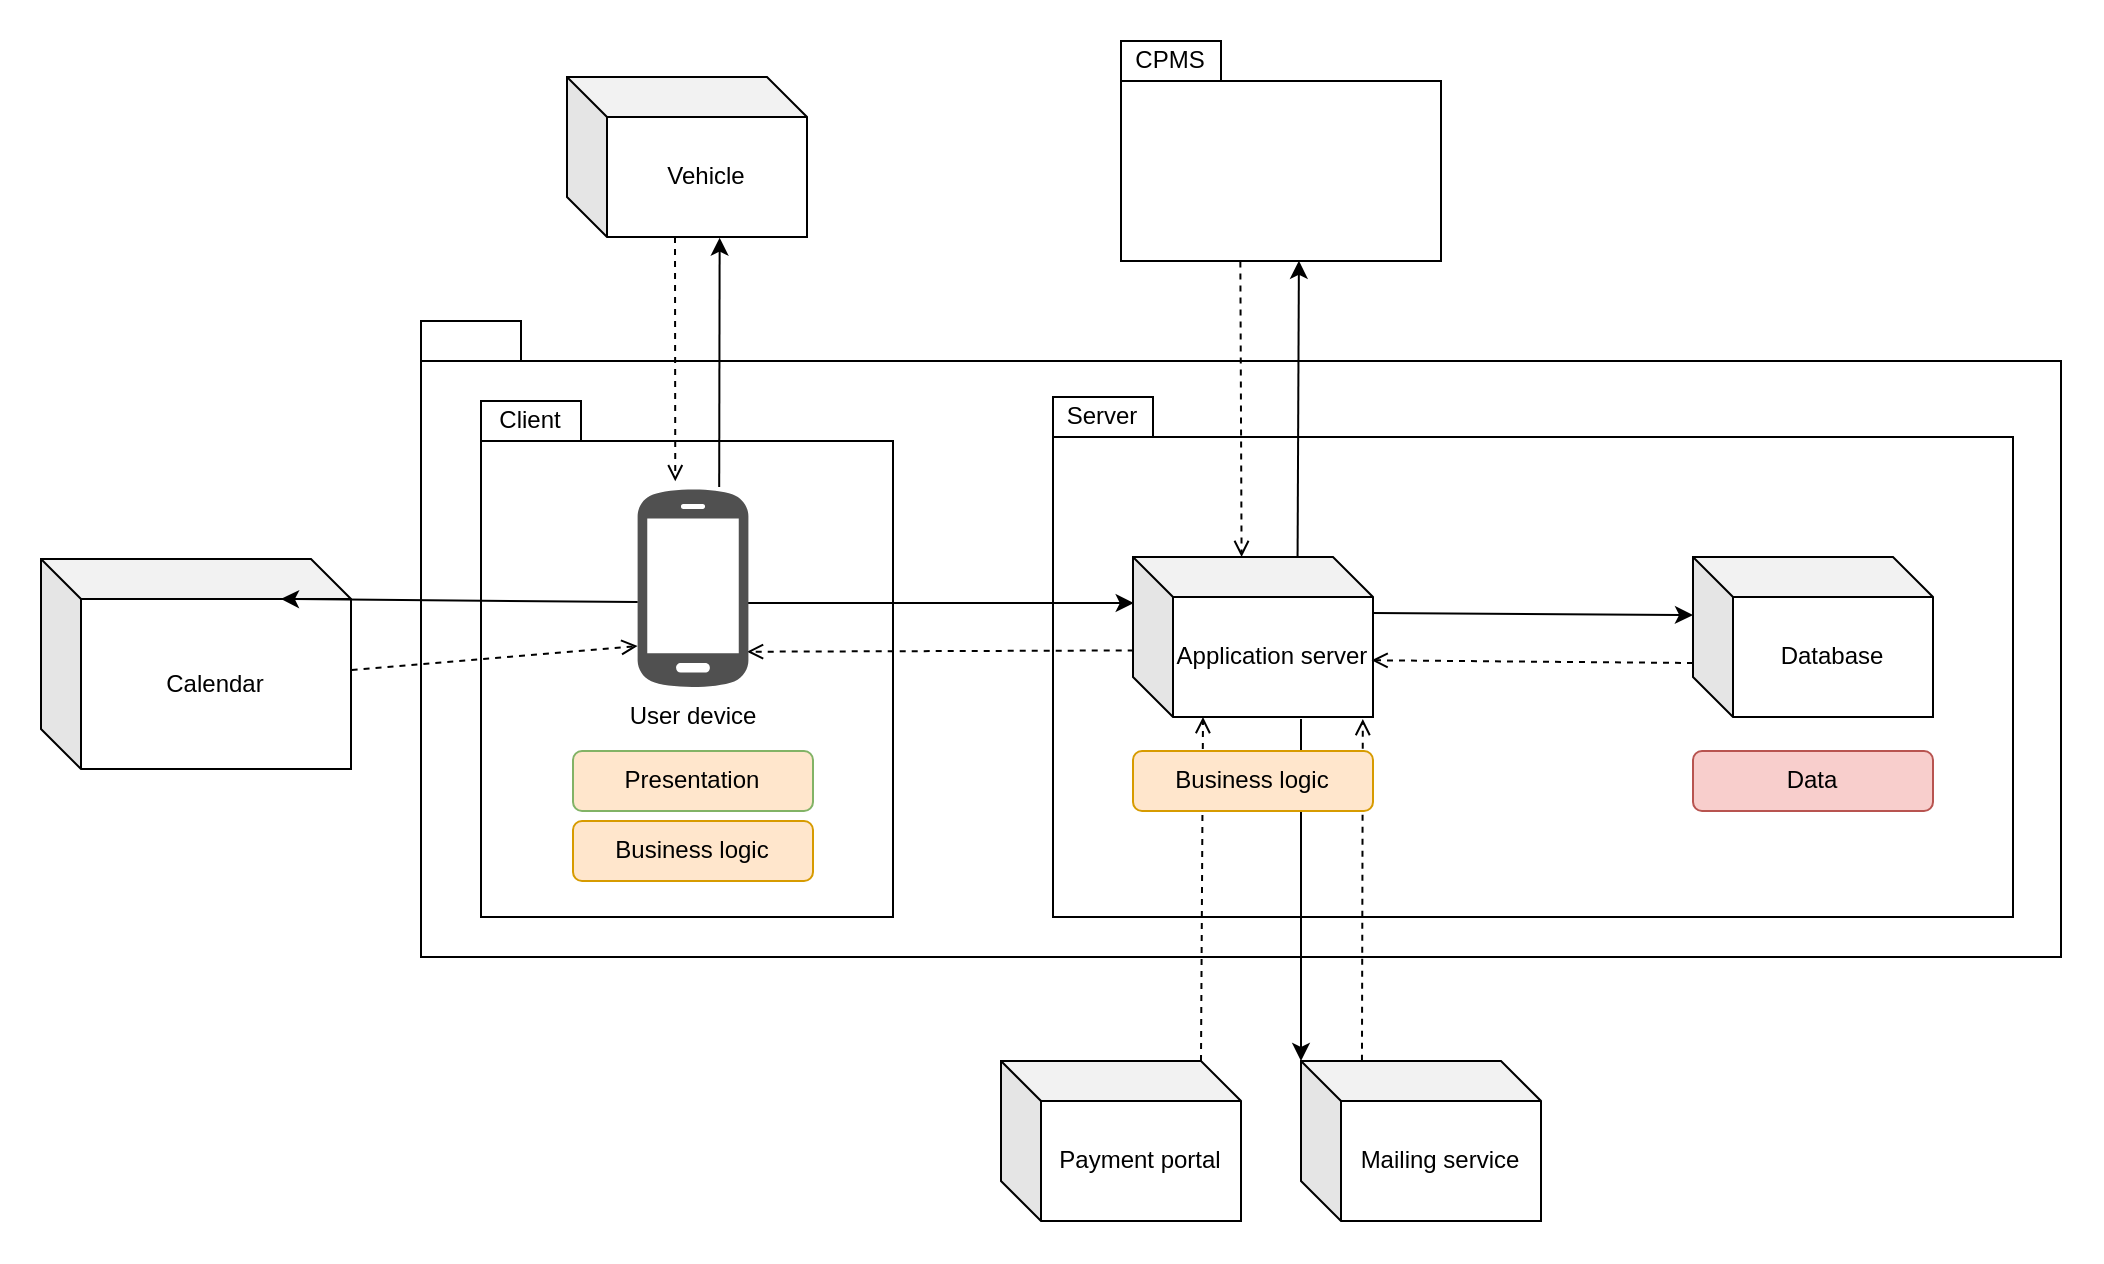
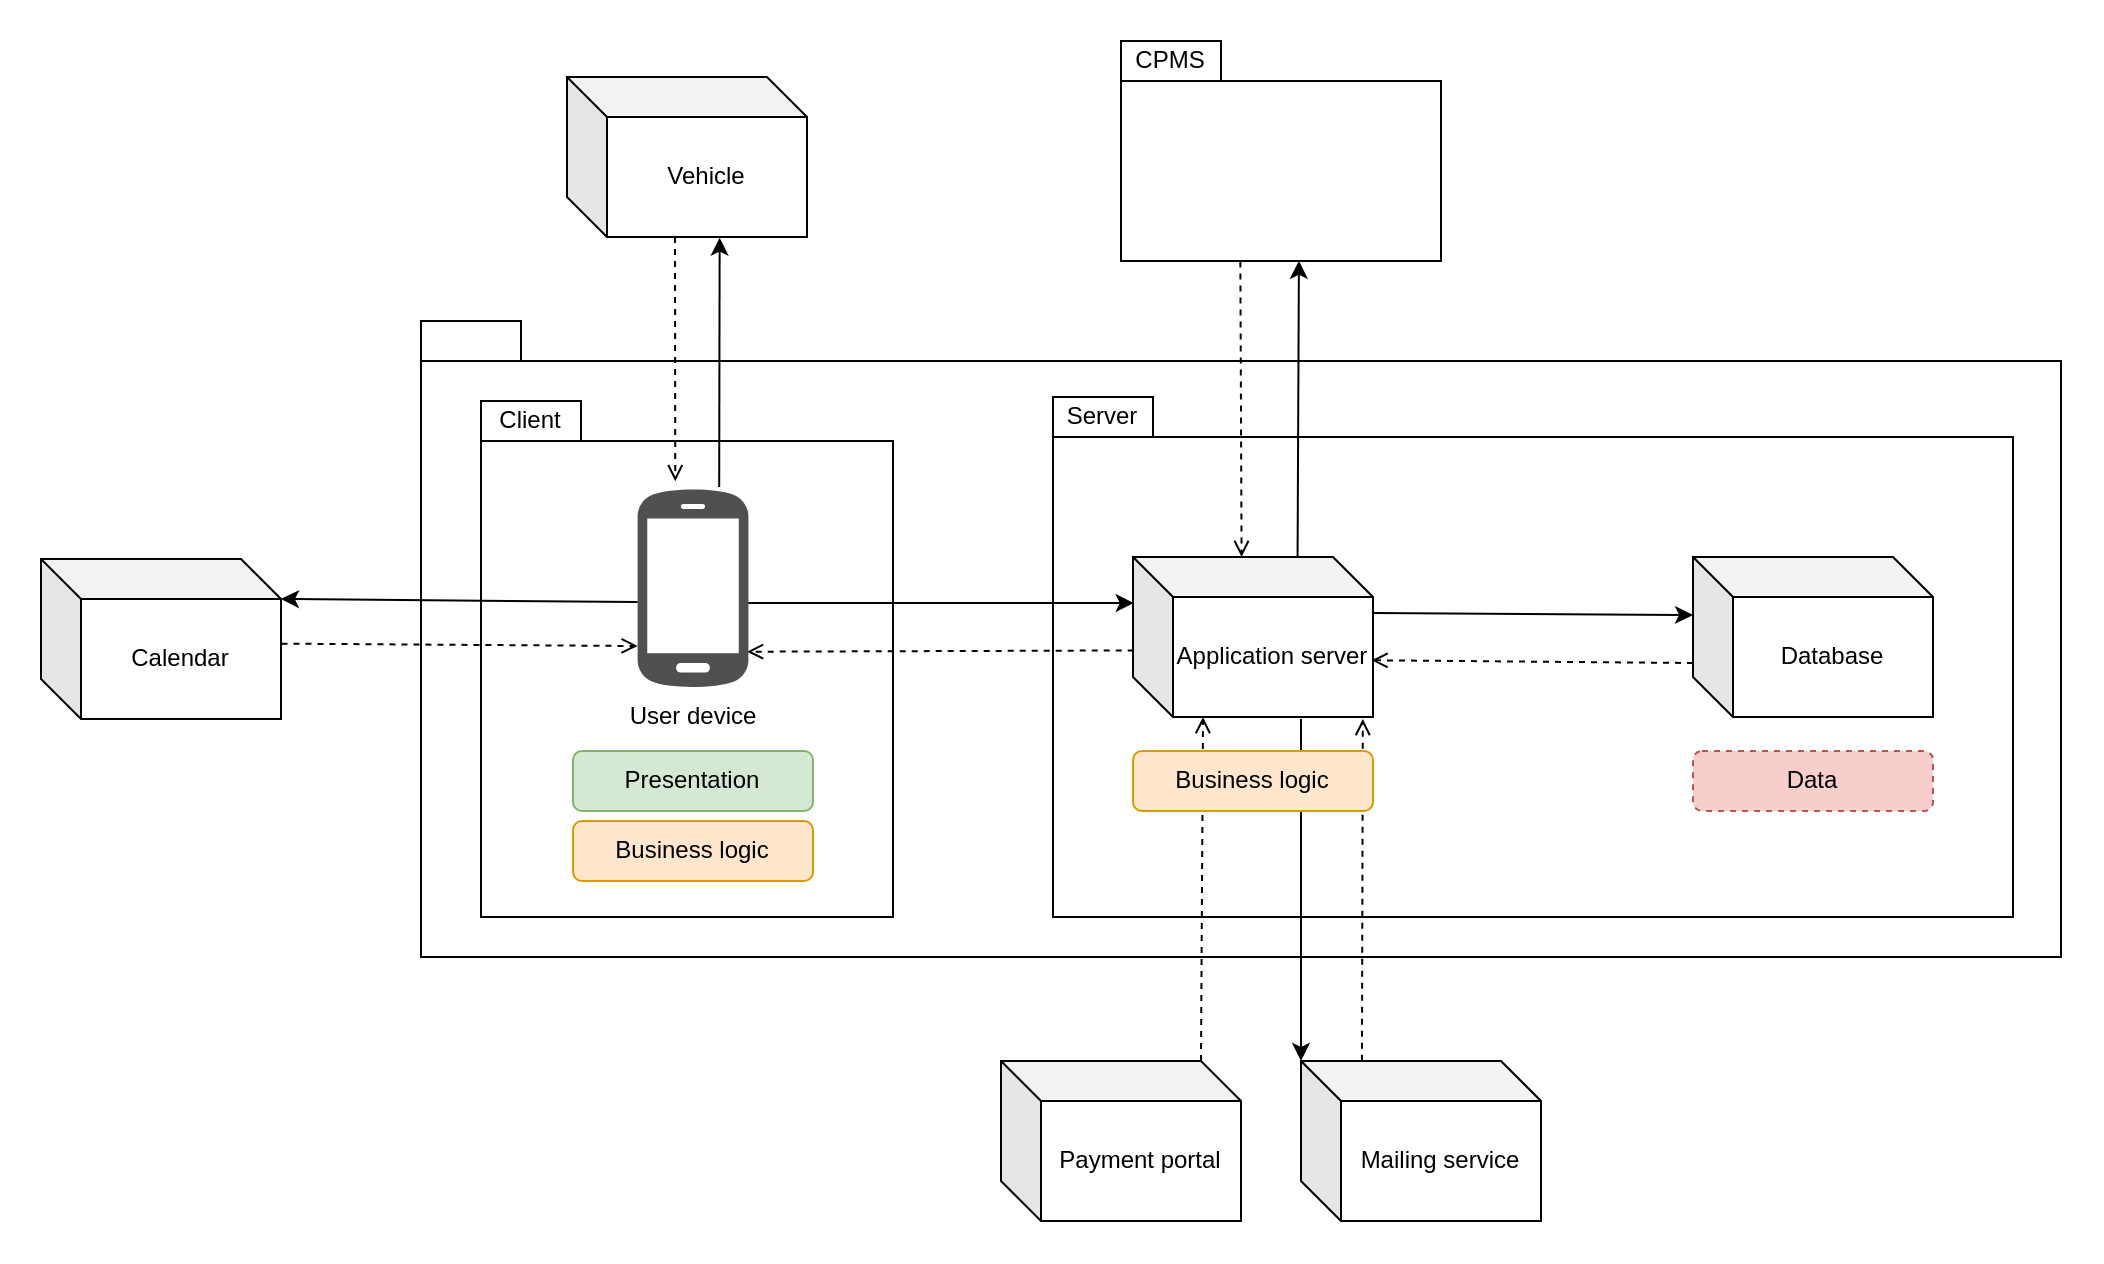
  <mxCell id="0" />
  <mxCell id="1" parent="0" />
  <mxCell id="2" value="" style="shape=folder;fontStyle=1;spacingTop=10;tabWidth=50;tabHeight=20;tabPosition=left;html=1;" parent="1" vertex="1"><mxGeometry x="210" y="160" width="820" height="318" as="geometry" /></mxCell>
  <mxCell id="3" value="" style="shape=folder;fontStyle=1;spacingTop=10;tabWidth=50;tabHeight=20;tabPosition=left;html=1;" parent="1" vertex="1"><mxGeometry x="526" y="198" width="480" height="260" as="geometry" /></mxCell>
  <mxCell id="4" value="" style="shape=folder;fontStyle=1;spacingTop=10;tabWidth=50;tabHeight=20;tabPosition=left;html=1;" parent="1" vertex="1"><mxGeometry x="240" y="200" width="206" height="258" as="geometry" /></mxCell>
  <mxCell id="5" value="Application server" style="shape=cube;whiteSpace=wrap;html=1;boundedLbl=1;backgroundOutline=1;darkOpacity=0.05;darkOpacity2=0.1;" parent="1" vertex="1"><mxGeometry x="566" y="278" width="120" height="80" as="geometry" /></mxCell>
  <mxCell id="6" value="Database" style="shape=cube;whiteSpace=wrap;html=1;boundedLbl=1;backgroundOutline=1;darkOpacity=0.05;darkOpacity2=0.1;" parent="1" vertex="1"><mxGeometry x="846" y="278" width="120" height="80" as="geometry" /></mxCell>
  <mxCell id="7" value="Vehicle" style="shape=cube;whiteSpace=wrap;html=1;boundedLbl=1;backgroundOutline=1;darkOpacity=0.05;darkOpacity2=0.1;" parent="1" vertex="1"><mxGeometry x="283" y="38" width="120" height="80" as="geometry" /></mxCell>
  <mxCell id="8" value="" style="endArrow=classic;html=1;rounded=0;exitX=0;exitY=0;exitDx=120;exitDy=20;exitPerimeter=0;entryX=0.003;entryY=0.288;entryDx=0;entryDy=0;entryPerimeter=0;" parent="1" target="5" edge="1"><mxGeometry width="50" height="50" relative="1" as="geometry"><mxPoint x="373" y="301" as="sourcePoint" /><mxPoint x="533" y="301" as="targetPoint" /><Array as="points" /></mxGeometry></mxCell>
  <mxCell id="9" value="" style="endArrow=classic;html=1;rounded=0;exitX=0;exitY=0;exitDx=120;exitDy=20;exitPerimeter=0;" parent="1" edge="1"><mxGeometry width="50" height="50" relative="1" as="geometry"><mxPoint x="686" y="306" as="sourcePoint" /><mxPoint x="846" y="307" as="targetPoint" /><Array as="points" /></mxGeometry></mxCell>
  <mxCell id="10" value="" style="endArrow=open;html=1;rounded=0;endFill=0;dashed=1;exitX=0.406;exitY=0.998;exitDx=0;exitDy=0;exitPerimeter=0;" parent="1" edge="1"><mxGeometry width="50" height="50" relative="1" as="geometry"><mxPoint x="337" y="118" as="sourcePoint" /><mxPoint x="337.13" y="240.13" as="targetPoint" /><Array as="points" /></mxGeometry></mxCell>
  <mxCell id="11" value="" style="endArrow=open;html=1;rounded=0;endFill=0;dashed=1;exitX=0;exitY=0;exitDx=0;exitDy=60;exitPerimeter=0;entryX=0.994;entryY=0.733;entryDx=0;entryDy=0;entryPerimeter=0;" parent="1" edge="1"><mxGeometry width="50" height="50" relative="1" as="geometry"><mxPoint x="846" y="331" as="sourcePoint" /><mxPoint x="685.28" y="329.64" as="targetPoint" /><Array as="points" /></mxGeometry></mxCell>
  <mxCell id="12" value="" style="endArrow=open;html=1;rounded=0;endFill=0;dashed=1;entryX=1;entryY=0.767;entryDx=0;entryDy=0;entryPerimeter=0;exitX=0.003;exitY=0.584;exitDx=0;exitDy=0;exitPerimeter=0;" parent="1" source="5" edge="1"><mxGeometry width="50" height="50" relative="1" as="geometry"><mxPoint x="533" y="324" as="sourcePoint" /><mxPoint x="373" y="325.36" as="targetPoint" /><Array as="points" /></mxGeometry></mxCell>
  <mxCell id="13" value="" style="endArrow=classic;html=1;rounded=0;entryX=0.636;entryY=1.004;entryDx=0;entryDy=0;entryPerimeter=0;" parent="1" edge="1"><mxGeometry width="50" height="50" relative="1" as="geometry"><mxPoint x="359.096" y="243" as="sourcePoint" /><mxPoint x="359.32" y="118.32" as="targetPoint" /><Array as="points" /></mxGeometry></mxCell>
- <mxCell id="14" value="Data" style="rounded=1;whiteSpace=wrap;html=1;fillColor=#f8cecc;strokeColor=#b85450;" parent="1" vertex="1"><mxGeometry x="846" y="375" width="120" height="30" as="geometry" /></mxCell>
- <mxCell id="15" value="Presentation" style="rounded=1;whiteSpace=wrap;html=1;fillColor=#ffe6cc;strokeColor=#82b366;" parent="1" vertex="1"><mxGeometry x="286" y="375" width="120" height="30" as="geometry" /></mxCell>
+ <mxCell id="14" value="Data" style="rounded=1;whiteSpace=wrap;html=1;fillColor=#f8cecc;strokeColor=#b85450;dashed=1;" parent="1" vertex="1"><mxGeometry x="846" y="375" width="120" height="30" as="geometry" /></mxCell>
+ <mxCell id="15" value="Presentation" style="rounded=1;whiteSpace=wrap;html=1;fillColor=#d5e8d4;strokeColor=#82b366;" parent="1" vertex="1"><mxGeometry x="286" y="375" width="120" height="30" as="geometry" /></mxCell>
  <mxCell id="16" value="Business logic" style="rounded=1;whiteSpace=wrap;html=1;fillColor=#ffe6cc;strokeColor=#d79b00;" parent="1" vertex="1"><mxGeometry x="286" y="410" width="120" height="30" as="geometry" /></mxCell>
  <mxCell id="17" value="Client" style="text;html=1;strokeColor=none;fillColor=none;align=center;verticalAlign=middle;whiteSpace=wrap;rounded=0;" parent="1" vertex="1"><mxGeometry x="240" y="200" width="50" height="20" as="geometry" /></mxCell>
  <mxCell id="18" value="Server" style="text;html=1;strokeColor=none;fillColor=none;align=center;verticalAlign=middle;whiteSpace=wrap;rounded=0;" parent="1" vertex="1"><mxGeometry x="526" y="198" width="50" height="20" as="geometry" /></mxCell>
  <mxCell id="19" value="" style="shape=folder;fontStyle=1;spacingTop=10;tabWidth=50;tabHeight=20;tabPosition=left;html=1;" parent="1" vertex="1"><mxGeometry x="560" y="20" width="160" height="110" as="geometry" /></mxCell>
  <mxCell id="20" value="CPMS" style="text;html=1;strokeColor=none;fillColor=none;align=center;verticalAlign=middle;whiteSpace=wrap;rounded=0;" parent="1" vertex="1"><mxGeometry x="560" y="20" width="50" height="20" as="geometry" /></mxCell>
  <mxCell id="21" value="" style="endArrow=open;html=1;rounded=0;endFill=0;dashed=1;entryX=0.15;entryY=0;entryDx=0;entryDy=0;entryPerimeter=0;exitX=0.373;exitY=1.002;exitDx=0;exitDy=0;exitPerimeter=0;" parent="1" source="19" edge="1"><mxGeometry width="50" height="50" relative="1" as="geometry"><mxPoint x="620" y="-140" as="sourcePoint" /><mxPoint x="620.29" y="278" as="targetPoint" /><Array as="points" /></mxGeometry></mxCell>
  <mxCell id="22" value="" style="endArrow=classic;html=1;rounded=0;exitX=0;exitY=0;exitDx=100;exitDy=0;exitPerimeter=0;entryX=0.556;entryY=0.999;entryDx=0;entryDy=0;entryPerimeter=0;" parent="1" target="19" edge="1"><mxGeometry width="50" height="50" relative="1" as="geometry"><mxPoint x="648.29" y="278" as="sourcePoint" /><mxPoint x="650" y="-110" as="targetPoint" /><Array as="points" /></mxGeometry></mxCell>
  <mxCell id="23" value="User device" style="sketch=0;pointerEvents=1;shadow=0;dashed=0;html=1;strokeColor=none;fillColor=#505050;labelPosition=center;verticalLabelPosition=bottom;verticalAlign=top;outlineConnect=0;align=center;shape=mxgraph.office.devices.cell_phone_android_proportional;" parent="1" vertex="1"><mxGeometry x="318.31" y="243" width="55.39" height="101" as="geometry" /></mxCell>
- <mxCell id="24" value="Calendar" style="shape=cube;whiteSpace=wrap;html=1;boundedLbl=1;backgroundOutline=1;darkOpacity=0.05;darkOpacity2=0.1;" parent="1" vertex="1"><mxGeometry x="20" y="279" width="155" height="105" as="geometry" /></mxCell>
+ <mxCell id="24" value="Calendar" style="shape=cube;whiteSpace=wrap;html=1;boundedLbl=1;backgroundOutline=1;darkOpacity=0.05;darkOpacity2=0.1;" parent="1" vertex="1"><mxGeometry x="20" y="279" width="120" height="80" as="geometry" /></mxCell>
  <mxCell id="25" value="" style="endArrow=classic;html=1;rounded=0;entryX=0;entryY=0;entryDx=120;entryDy=20;entryPerimeter=0;" parent="1" target="24" edge="1"><mxGeometry width="50" height="50" relative="1" as="geometry"><mxPoint x="318.31" y="300.5" as="sourcePoint" /><mxPoint x="180" y="300.5" as="targetPoint" /><Array as="points" /></mxGeometry></mxCell>
  <mxCell id="26" value="" style="endArrow=open;html=1;rounded=0;endFill=0;dashed=1;exitX=1.002;exitY=0.529;exitDx=0;exitDy=0;exitPerimeter=0;" parent="1" source="24" edge="1"><mxGeometry width="50" height="50" relative="1" as="geometry"><mxPoint x="180" y="322.5" as="sourcePoint" /><mxPoint x="318.31" y="322.5" as="targetPoint" /><Array as="points" /></mxGeometry></mxCell>
  <mxCell id="27" value="Payment portal" style="shape=cube;whiteSpace=wrap;html=1;boundedLbl=1;backgroundOutline=1;darkOpacity=0.05;darkOpacity2=0.1;" parent="1" vertex="1"><mxGeometry x="500" y="530" width="120" height="80" as="geometry" /></mxCell>
  <mxCell id="28" value="" style="endArrow=open;html=1;rounded=0;endFill=0;dashed=1;exitX=0;exitY=0;exitDx=100;exitDy=0;exitPerimeter=0;" parent="1" edge="1" source="27"><mxGeometry width="50" height="50" relative="1" as="geometry"><mxPoint x="601" y="520" as="sourcePoint" /><mxPoint x="601" y="358" as="targetPoint" /><Array as="points" /></mxGeometry></mxCell>
  <mxCell id="29" value="Mailing service" style="shape=cube;whiteSpace=wrap;html=1;boundedLbl=1;backgroundOutline=1;darkOpacity=0.05;darkOpacity2=0.1;" vertex="1" parent="1"><mxGeometry x="650" y="530" width="120" height="80" as="geometry" /></mxCell>
  <mxCell id="30" value="" style="endArrow=classic;html=1;rounded=0;entryX=0;entryY=0;entryDx=0;entryDy=0;entryPerimeter=0;" edge="1" parent="1" target="29"><mxGeometry width="50" height="50" relative="1" as="geometry"><mxPoint x="650" y="359" as="sourcePoint" /><mxPoint x="650" y="521" as="targetPoint" /><Array as="points" /></mxGeometry></mxCell>
  <mxCell id="31" value="" style="endArrow=open;html=1;rounded=0;endFill=0;dashed=1;exitX=0.254;exitY=-0.001;exitDx=0;exitDy=0;exitPerimeter=0;" edge="1" parent="1" source="29"><mxGeometry width="50" height="50" relative="1" as="geometry"><mxPoint x="680.91" y="521" as="sourcePoint" /><mxPoint x="680.91" y="359" as="targetPoint" /><Array as="points" /></mxGeometry></mxCell>
  <mxCell id="32" value="Business logic" style="rounded=1;whiteSpace=wrap;html=1;fillColor=#ffe6cc;strokeColor=#d79b00;" parent="1" vertex="1"><mxGeometry x="566" y="375" width="120" height="30" as="geometry" /></mxCell>
